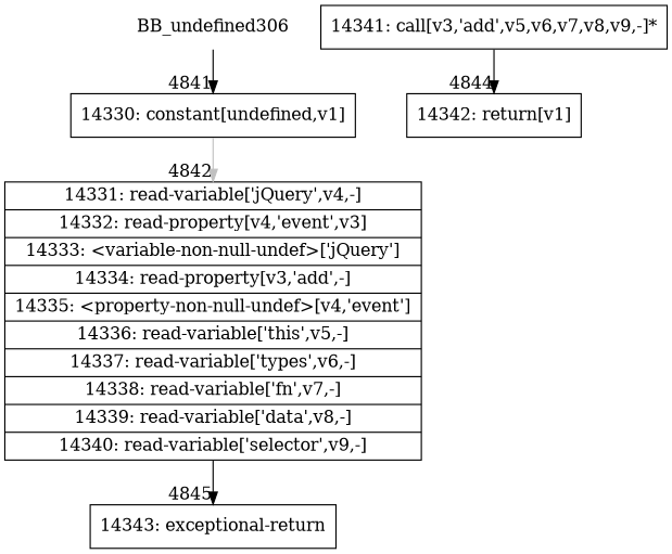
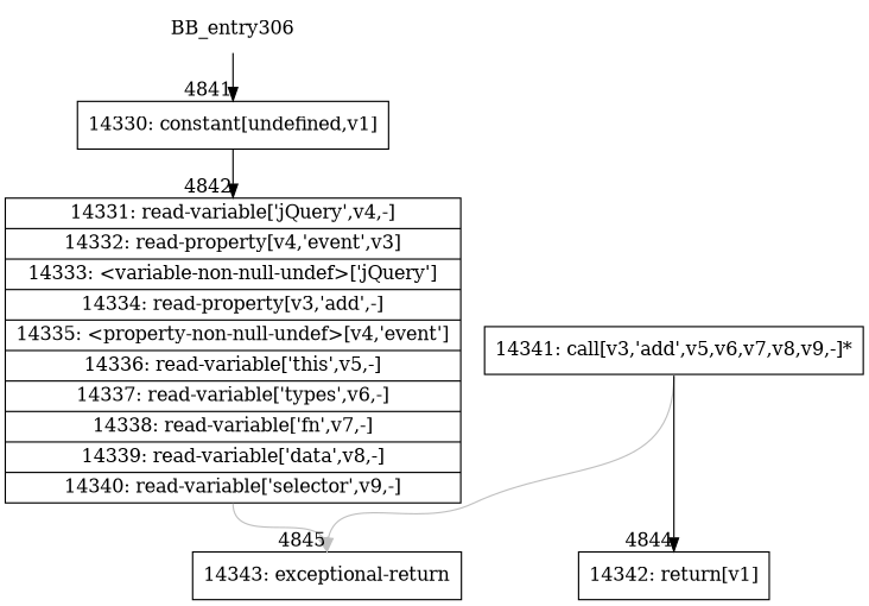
  digraph {
    rankdir=TD
    node [shape=record]
    edge [headport=n tailport=s]
-   BB_entry306 [shape=none label=BB_undefined306]
+   BB_entry306 [shape=none]
    n2 [label="{14330: constant[undefined,v1]}"]
    n3 [label="{14331: read-variable['jQuery',v4,-]|14332: read-property[v4,'event',v3]|14333: \<variable-non-null-undef\>['jQuery']|14334: read-property[v3,'add',-]|14335: \<property-non-null-undef\>[v4,'event']|14336: read-variable['this',v5,-]|14337: read-variable['types',v6,-]|14338: read-variable['fn',v7,-]|14339: read-variable['data',v8,-]|14340: read-variable['selector',v9,-]}"]
    n4 [label="{14343: exceptional-return}"]
    n5 [label="{14341: call[v3,'add',v5,v6,v7,v8,v9,-]*}"]
    n6 [label="{14342: return[v1]}"]
    BB_entry306 -> n2 [headlabel="    4841"]
-   n2 -> n3 [headlabel="      4842" color=gray]
-   n3 -> n4 [color=black headlabel="      4845"]
+   n2 -> n3 [headlabel="      4842"]
+   n3 -> n4 [color=gray headlabel="      4845"]
+   n5 -> n4 [color=gray]
    n5 -> n6 [headlabel="      4844"]
  }
